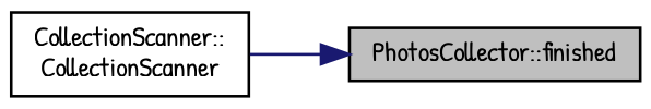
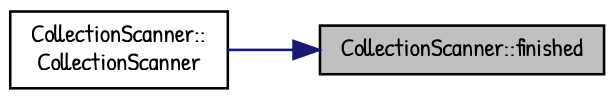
  digraph {
    rankdir=RL
    fontname="Patrick Hand"
    node [color=black fontname="Patrick Hand" fontsize=10 shape=record style=filled]
-   n1 [fillcolor=grey75 fontcolor=black height=0.2 label="PhotosCollector::finished" width=0.4]
+   n1 [fillcolor=grey75 fontcolor=black height=0.2 label="CollectionScanner::finished" width=0.4]
    n2 [fillcolor=white height=0.2 label="CollectionScanner::\lCollectionScanner" width=0.4]
    n1 -> n2 [color=midnightblue dir=back fontname="Patrick Hand" fontsize=10 labelfontname=Helvetica labelfontsize=10 style=solid]
  }
